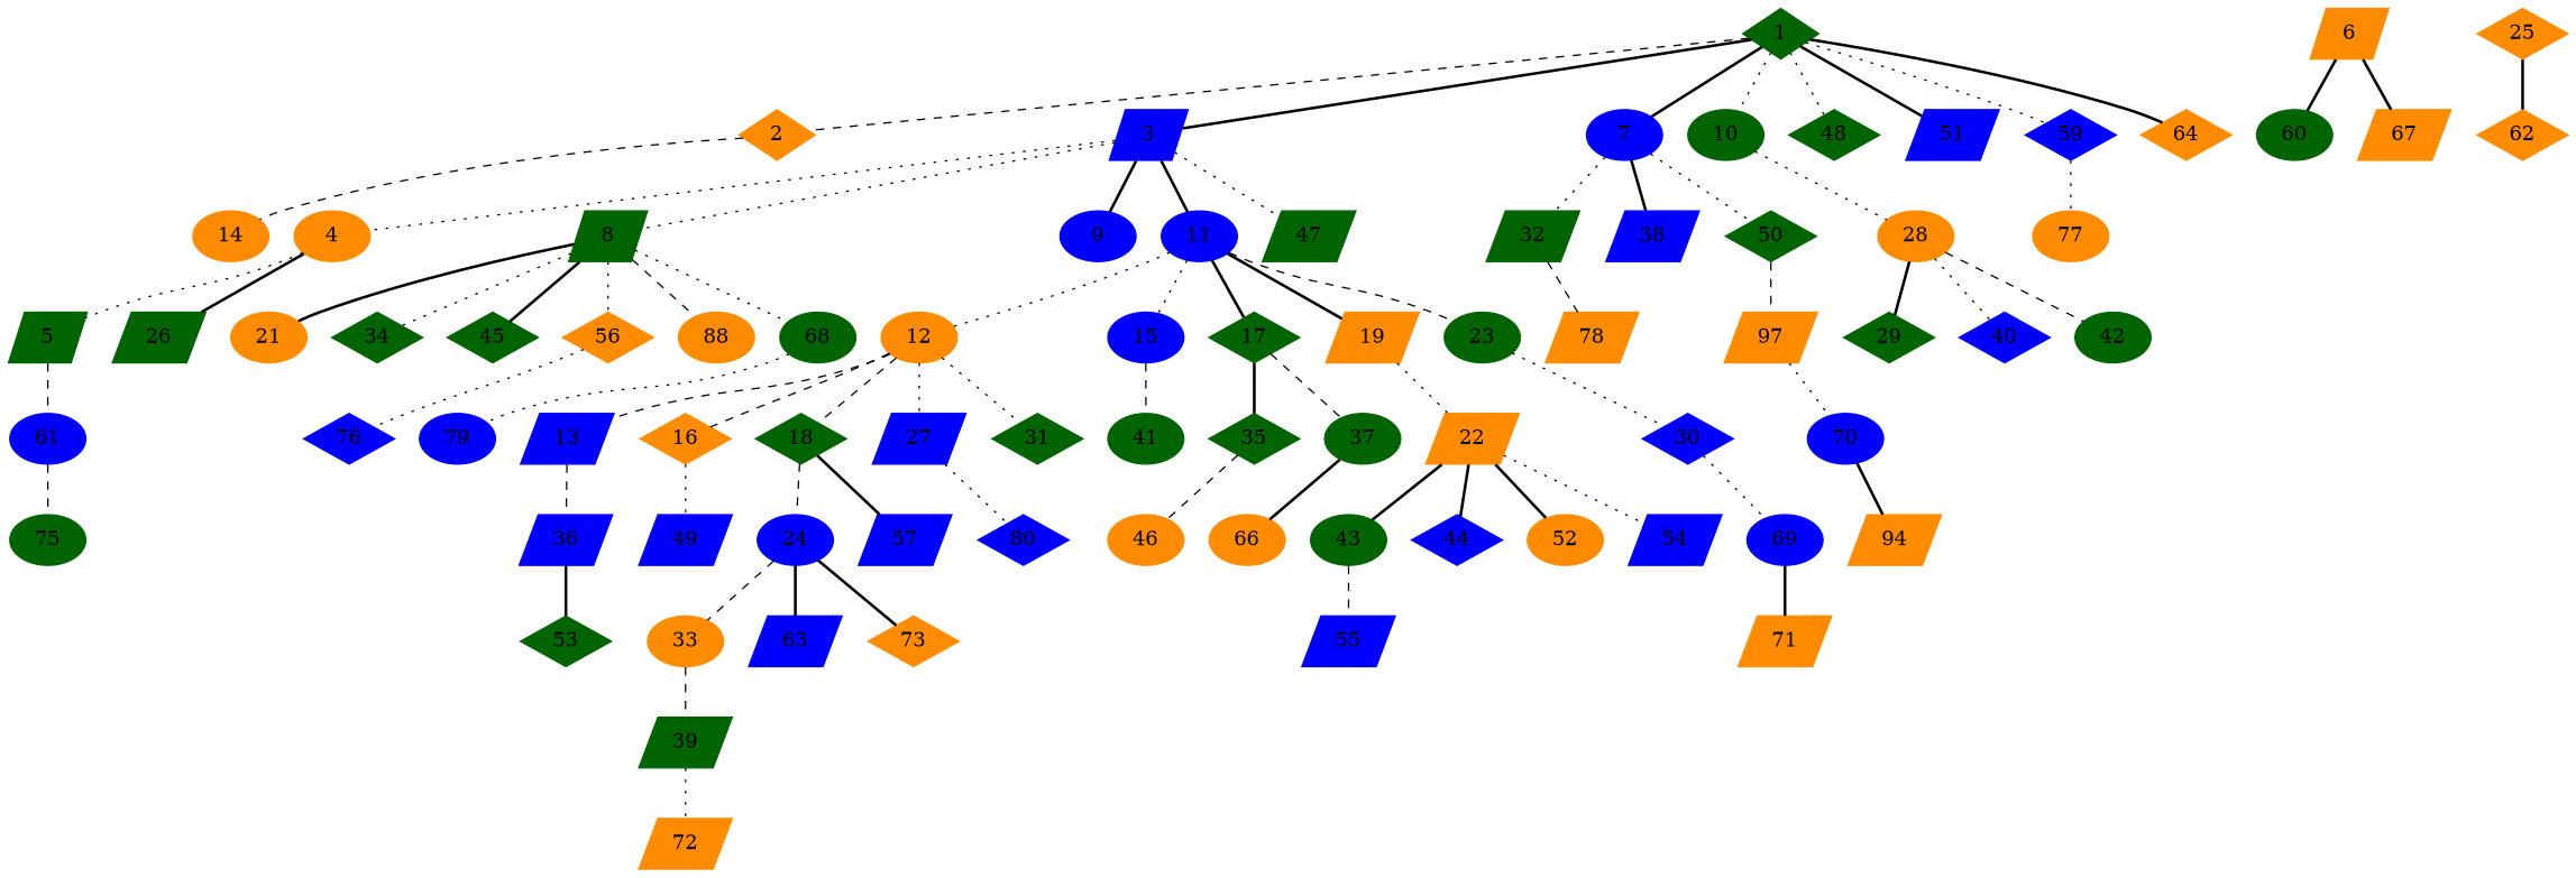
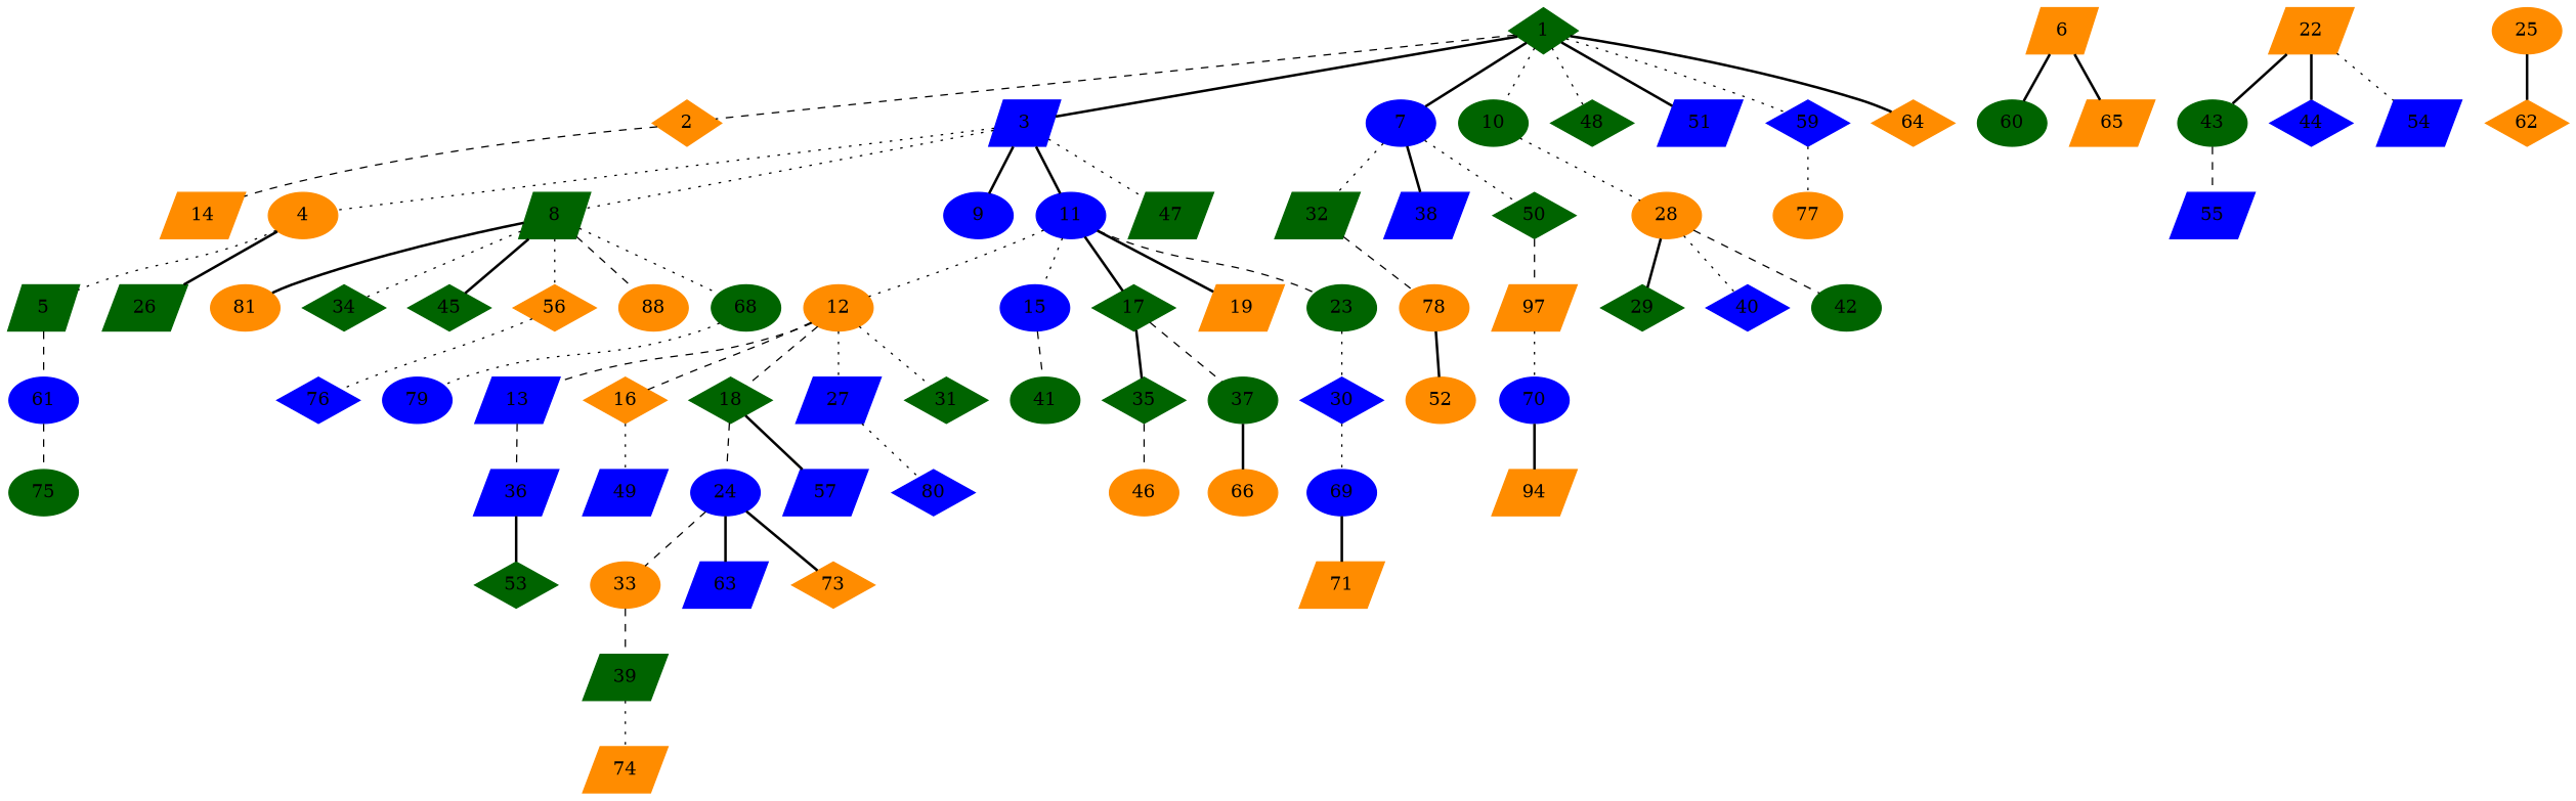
  graph {
    node [color=darkorange shape=ellipse style=filled]
    edge [style=dotted]
    1 [color=darkgreen shape=diamond]
    2 [shape=diamond]
    3 [color=blue shape=parallelogram]
    7 [color=blue]
    10 [color=darkgreen]
    48 [color=darkgreen shape=diamond]
    51 [color=blue shape=parallelogram]
    59 [color=blue shape=diamond]
    64 [shape=diamond]
-   14
+   14 [shape=parallelogram]
    4
    8 [color=darkgreen shape=parallelogram]
    9 [color=blue]
    11 [color=blue]
    47 [color=darkgreen shape=parallelogram]
    32 [color=darkgreen shape=parallelogram]
    38 [color=blue shape=parallelogram]
    50 [color=darkgreen shape=diamond]
    28
    77
    60 [color=darkgreen]
    6 [shape=parallelogram]
-   65 [shape=parallelogram label=67]
+   65 [shape=parallelogram]
    5 [color=darkgreen shape=parallelogram]
    26 [color=darkgreen shape=parallelogram]
-   21
+   21 [label=81]
    34 [color=darkgreen shape=diamond]
    45 [color=darkgreen shape=diamond]
    56 [shape=diamond]
    n30 [label=88]
    68 [color=darkgreen]
    12
    15 [color=blue]
    17 [color=darkgreen shape=diamond]
    19 [shape=parallelogram]
    23 [color=darkgreen]
    61 [color=blue]
    75 [color=darkgreen]
-   78 [shape=parallelogram]
+   78
    n40 [label=97 shape=parallelogram]
    76 [color=blue shape=diamond]
    79 [color=blue]
    29 [color=darkgreen shape=diamond]
    40 [color=blue shape=diamond]
    42 [color=darkgreen]
    13 [color=blue shape=parallelogram]
    16 [shape=diamond]
    18 [color=darkgreen shape=diamond]
    27 [color=blue shape=parallelogram]
    31 [color=darkgreen shape=diamond]
    41 [color=darkgreen]
    35 [color=darkgreen shape=diamond]
    37 [color=darkgreen]
    22 [shape=parallelogram]
    30 [color=blue shape=diamond]
    36 [color=blue shape=parallelogram]
    49 [color=blue shape=parallelogram]
    24 [color=blue]
    57 [color=blue shape=parallelogram]
    80 [color=blue shape=diamond]
    53 [color=darkgreen shape=diamond]
    46
    66
    33
    63 [color=blue shape=parallelogram]
    73 [shape=diamond]
    43 [color=darkgreen]
    44 [color=blue shape=diamond]
    52
    54 [color=blue shape=parallelogram]
-   25 [shape=diamond]
+   25
    62 [shape=diamond]
    55 [color=blue shape=parallelogram]
    69 [color=blue]
    39 [color=darkgreen shape=parallelogram]
    71 [shape=parallelogram]
-   72 [shape=parallelogram]
+   72 [shape=parallelogram label=74]
    70 [color=blue]
    n79 [label=94 shape=parallelogram]
    1 -- 2 [style=dashed]
    1 -- 3 [style=bold]
    1 -- 7 [style=bold]
    1 -- 10
    1 -- 48
    1 -- 51 [style=bold]
    1 -- 59
    1 -- 64 [style=bold]
    2 -- 14 [style=dashed]
    3 -- 4
    3 -- 8
    3 -- 9 [style=bold]
    3 -- 11 [style=bold]
    3 -- 47
    7 -- 32
    7 -- 38 [style=bold]
    7 -- 50
    10 -- 28
    59 -- 77
    4 -- 5
    4 -- 26 [style=bold]
    8 -- 21 [style=bold]
    8 -- 34
    8 -- 45 [style=bold]
    8 -- 56
    8 -- n30 [style=dashed]
    8 -- 68
    11 -- 12
    11 -- 15
    11 -- 17 [style=bold]
    11 -- 19 [style=bold]
    11 -- 23 [style=dashed]
    32 -- 78 [style=dashed]
    50 -- n40 [style=dashed]
    28 -- 29 [style=bold]
    28 -- 40
    28 -- 42 [style=dashed]
    6 -- 60 [style=bold]
    6 -- 65 [style=bold]
    5 -- 61 [style=dashed]
    56 -- 76
    68 -- 79
    12 -- 13 [style=dashed]
    12 -- 16 [style=dashed]
    12 -- 18 [style=dashed]
    12 -- 27
    12 -- 31
    15 -- 41 [style=dashed]
    17 -- 35 [style=bold]
    17 -- 37 [style=dashed]
-   19 -- 22
    23 -- 30
    61 -- 75 [style=dashed]
    n40 -- 70
    13 -- 36 [style=dashed]
    16 -- 49
    18 -- 24 [style=dashed]
    18 -- 57 [style=bold]
    27 -- 80
    35 -- 46 [style=dashed]
    37 -- 66 [style=bold]
    22 -- 43 [style=bold]
    22 -- 44 [style=bold]
-   22 -- 52 [style=bold]
+   78 -- 52 [style=bold]
    22 -- 54
    30 -- 69
    36 -- 53 [style=bold]
    24 -- 33 [style=dashed]
    24 -- 63 [style=bold]
    24 -- 73 [style=bold]
    33 -- 39 [style=dashed]
    43 -- 55 [style=dashed]
    25 -- 62 [style=bold]
    69 -- 71 [style=bold]
    39 -- 72
    70 -- n79 [style=bold]
  }
